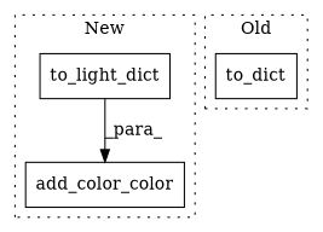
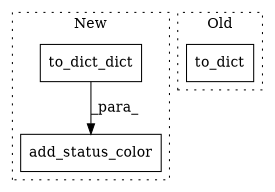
  digraph {
    node [a=32 shape=box]
-   n1 [l=15 label=to_light_dict s=1274]
-   n2 [l="17,1" label=add_color_color s="1248,1289"]
+   n1 [l=15 label=to_dict_dict s=1274]
+   n2 [l="17,1" label=add_status_color s="1248,1289"]
    n3 [l=9 label=to_dict s=1249]
    subgraph cluster_1 {
      label=New
      style=dotted
      n1
      n2
    }
    subgraph cluster_2 {
      label=Old
      style=dotted
      n3
    }
    n1 -> n2 [label=_para_]
  }
